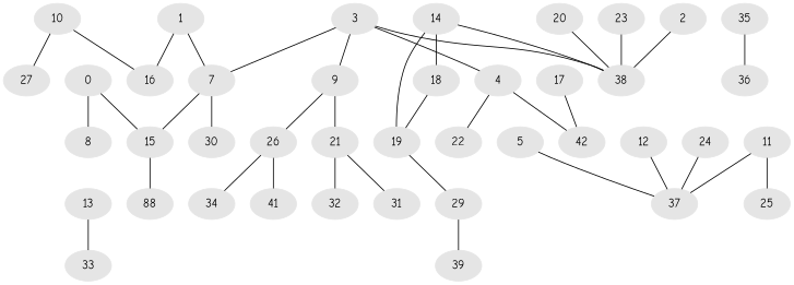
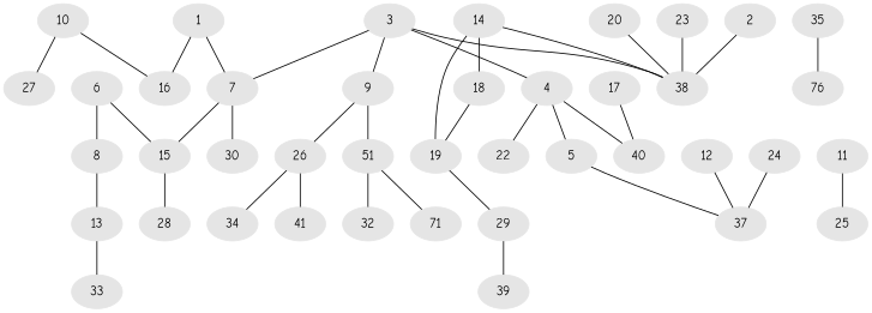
  graph {
    fontname="Comic Neue"
    node [color=gray90 fontname="Comic Neue" style=filled]
    edge [fontname="Comic Neue" weight=1.0]
    1
    7
    16
    15
    30
    2
    38
    3
    4
    9
    5
    22
-   40 [label=42]
-   21
+   40
+   21 [label=51]
    26
    37
-   6 [label=0]
+   6
    8
    13
-   28 [label=88]
+   28
    33
-   31
+   31 [label=71]
    32
    34
    41
    10
    27
    11
    25
    12
    14
    18
    19
    35
-   36
+   36 [label=76]
    17
    29
    39
    20
    23
    24
    1 -- 7
    1 -- 16
    7 -- 15
    7 -- 30
    15 -- 28
    2 -- 38
    3 -- 7
    3 -- 38
    3 -- 4
    3 -- 9
+   4 -- 5
    4 -- 22
    4 -- 40
    9 -- 21
    9 -- 26
    5 -- 37
    21 -- 31
    21 -- 32
    26 -- 34
    26 -- 41
    6 -- 15
    6 -- 8
+   8 -- 13
    13 -- 33
    10 -- 16
    10 -- 27
-   11 -- 37
    11 -- 25
    12 -- 37
    14 -- 38
    14 -- 18
    14 -- 19
    18 -- 19
    19 -- 29
    35 -- 36
    17 -- 40
    29 -- 39
    20 -- 38
    23 -- 38
    24 -- 37
  }
